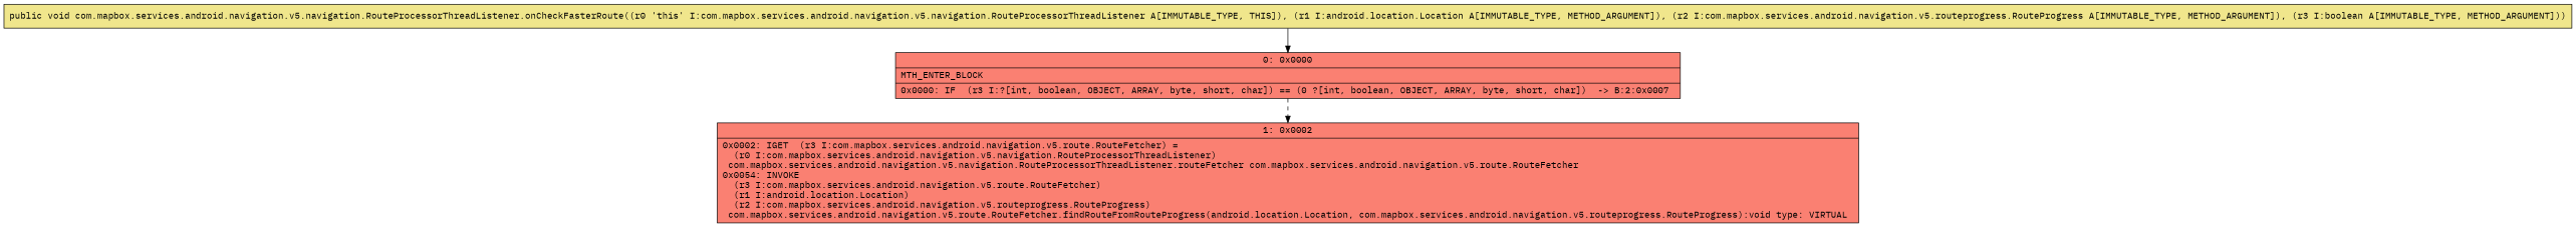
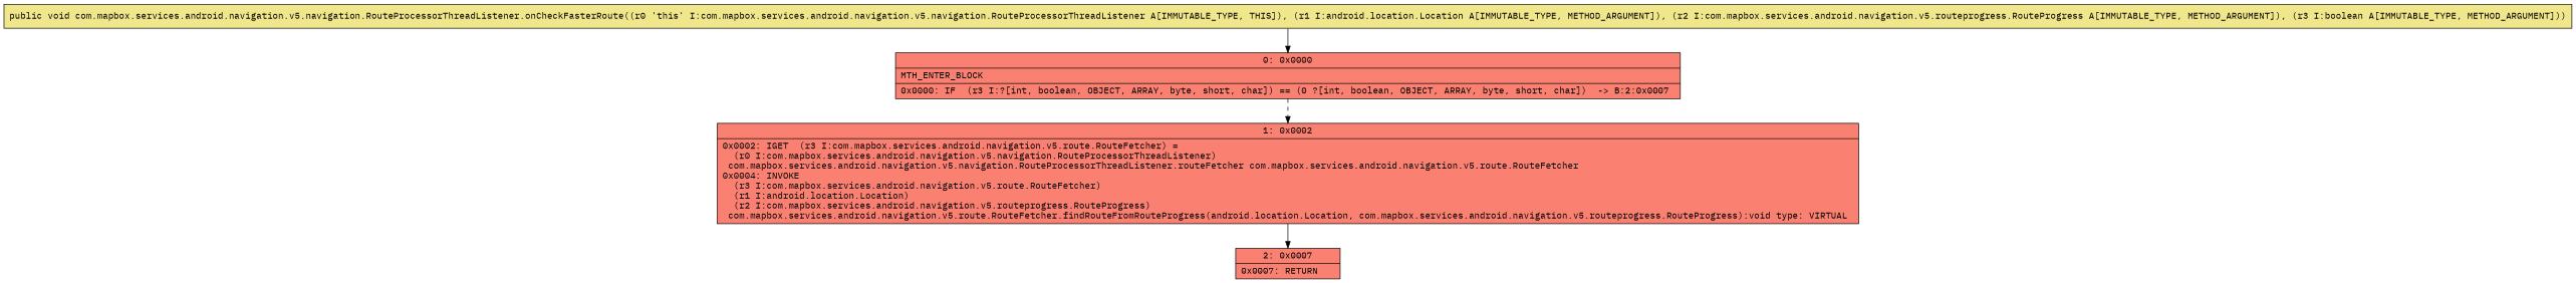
  digraph {
    fontname="IBM Plex Mono"
    node [fillcolor=salmon fontname="IBM Plex Mono" shape=record style=filled]
    edge [fontname="IBM Plex Mono"]
    n1 [label="{0\:\ 0x0000|MTH_ENTER_BLOCK\l|0x0000: IF  (r3 I:?[int, boolean, OBJECT, ARRAY, byte, short, char]) == (0 ?[int, boolean, OBJECT, ARRAY, byte, short, char])  \-\> B:2:0x0007 \l}"]
-   n2 [label="{1\:\ 0x0002|0x0002: IGET  (r3 I:com.mapbox.services.android.navigation.v5.route.RouteFetcher) = \l  (r0 I:com.mapbox.services.android.navigation.v5.navigation.RouteProcessorThreadListener)\l com.mapbox.services.android.navigation.v5.navigation.RouteProcessorThreadListener.routeFetcher com.mapbox.services.android.navigation.v5.route.RouteFetcher \l0x0054: INVOKE  \l  (r3 I:com.mapbox.services.android.navigation.v5.route.RouteFetcher)\l  (r1 I:android.location.Location)\l  (r2 I:com.mapbox.services.android.navigation.v5.routeprogress.RouteProgress)\l com.mapbox.services.android.navigation.v5.route.RouteFetcher.findRouteFromRouteProgress(android.location.Location, com.mapbox.services.android.navigation.v5.routeprogress.RouteProgress):void type: VIRTUAL \l}"]
+   n2 [label="{1\:\ 0x0002|0x0002: IGET  (r3 I:com.mapbox.services.android.navigation.v5.route.RouteFetcher) = \l  (r0 I:com.mapbox.services.android.navigation.v5.navigation.RouteProcessorThreadListener)\l com.mapbox.services.android.navigation.v5.navigation.RouteProcessorThreadListener.routeFetcher com.mapbox.services.android.navigation.v5.route.RouteFetcher \l0x0004: INVOKE  \l  (r3 I:com.mapbox.services.android.navigation.v5.route.RouteFetcher)\l  (r1 I:android.location.Location)\l  (r2 I:com.mapbox.services.android.navigation.v5.routeprogress.RouteProgress)\l com.mapbox.services.android.navigation.v5.route.RouteFetcher.findRouteFromRouteProgress(android.location.Location, com.mapbox.services.android.navigation.v5.routeprogress.RouteProgress):void type: VIRTUAL \l}"]
+   n3 [label="{2\:\ 0x0007|0x0007: RETURN   \l}"]
    n4 [fillcolor=khaki label="{public void com.mapbox.services.android.navigation.v5.navigation.RouteProcessorThreadListener.onCheckFasterRoute((r0 'this' I:com.mapbox.services.android.navigation.v5.navigation.RouteProcessorThreadListener A[IMMUTABLE_TYPE, THIS]), (r1 I:android.location.Location A[IMMUTABLE_TYPE, METHOD_ARGUMENT]), (r2 I:com.mapbox.services.android.navigation.v5.routeprogress.RouteProgress A[IMMUTABLE_TYPE, METHOD_ARGUMENT]), (r3 I:boolean A[IMMUTABLE_TYPE, METHOD_ARGUMENT])) }"]
    n1 -> n2 [style=dashed]
+   n2 -> n3
    n4 -> n1
  }
